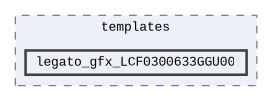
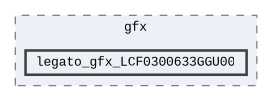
  digraph {
    compound=true
    rankdir=LR
    fontname="Liberation Mono"
    n1 [color=grey25 fillcolor="#edf0f7" fontname="Liberation Mono" fontsize=10 height=0.2 label=legato_gfx_LCF0300633GGU00 shape=box style="filled,bold" width=0.4]
    subgraph cluster_1 {
      bgcolor="#edf0f7"
      fontsize=10
-     label=templates
+     label=gfx
      pencolor=grey50
      style="filled,dashed"
      n1
    }
  }
